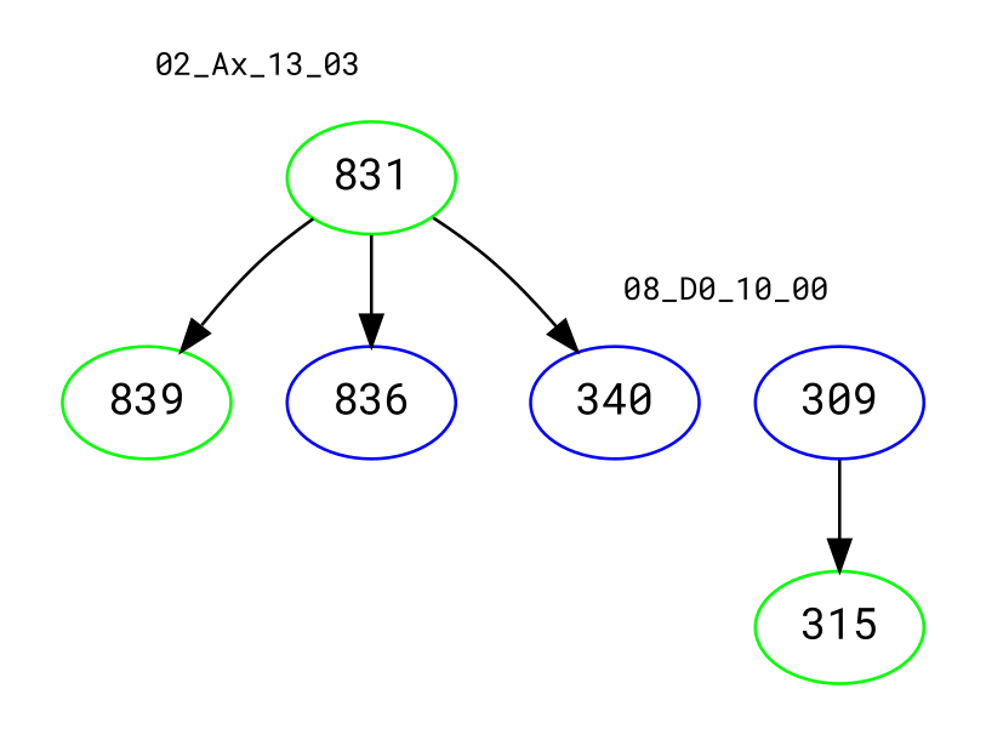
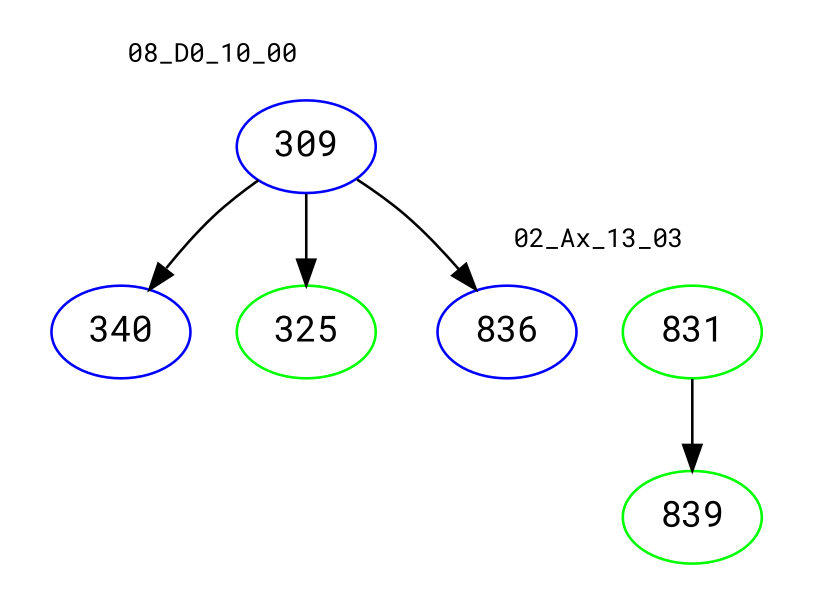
  digraph {
    fontname="Roboto Mono"
    node [color=green fontname="Roboto Mono"]
    edge [color=black fontname="Roboto Mono"]
    n1 [label=831]
    n2 [label=839]
    n3 [color=blue label=836]
    n4 [color=blue label=309]
    n5 [color=blue label=340]
-   n6 [label=315]
+   n6 [label=325]
    subgraph cluster_1 {
      color=white
      fontsize=10
      label="02_Ax_13_03"
      n1
      n2
      n3
    }
    subgraph cluster_2 {
      color=white
      fontsize=10
      label="08_D0_10_00"
      n4
      n5
      n6
    }
    n1 -> n2
-   n1 -> n3
-   n1 -> n5
+   n4 -> n3
+   n4 -> n5
    n4 -> n6
  }
